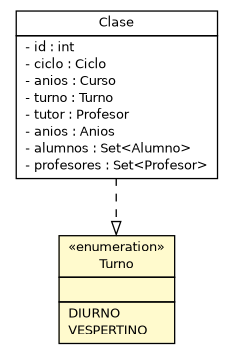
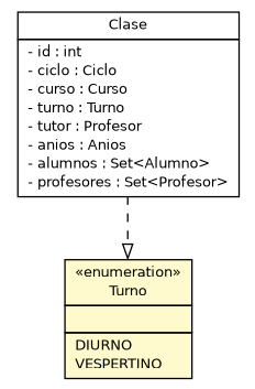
  digraph {
    nodesep=0.25
    ranksep=0.5
    node [fontcolor=black fontname=Helvetica fontsize=10.0 shape=plaintext]
    n1 [label=<<table title="curso.java.app.clase.pojos.Turno" border="0" cellborder="1" cellspacing="0" cellpadding="2" port="p" bgcolor="lemonChiffon" href="./Turno.html"> 		<tr><td><table border="0" cellspacing="0" cellpadding="1"> <tr><td align="center" balign="center"> &#171;enumeration&#187; </td></tr> <tr><td align="center" balign="center"> Turno </td></tr> 		</table></td></tr> 		<tr><td><table border="0" cellspacing="0" cellpadding="1"> <tr><td align="left" balign="left">  </td></tr> 		</table></td></tr> 		<tr><td><table border="0" cellspacing="0" cellpadding="1"> <tr><td align="left" balign="left"> DIURNO </td></tr> <tr><td align="left" balign="left"> VESPERTINO </td></tr> 		</table></td></tr> 		</table>>]
-   n2 [label=<<table title="curso.java.app.clase.pojos.Clase" border="0" cellborder="1" cellspacing="0" cellpadding="2" port="p" href="./Clase.html"> 		<tr><td><table border="0" cellspacing="0" cellpadding="1"> <tr><td align="center" balign="center"> Clase </td></tr> 		</table></td></tr> 		<tr><td><table border="0" cellspacing="0" cellpadding="1"> <tr><td align="left" balign="left"> - id : int </td></tr> <tr><td align="left" balign="left"> - ciclo : Ciclo </td></tr> <tr><td align="left" balign="left"> - anios : Curso </td></tr> <tr><td align="left" balign="left"> - turno : Turno </td></tr> <tr><td align="left" balign="left"> - tutor : Profesor </td></tr> <tr><td align="left" balign="left"> - anios : Anios </td></tr> <tr><td align="left" balign="left"> - alumnos : Set&lt;Alumno&gt; </td></tr> <tr><td align="left" balign="left"> - profesores : Set&lt;Profesor&gt; </td></tr> 		</table></td></tr> 		</table>>]
+   n2 [label=<<table title="curso.java.app.clase.pojos.Clase" border="0" cellborder="1" cellspacing="0" cellpadding="2" port="p" href="./Clase.html"> 		<tr><td><table border="0" cellspacing="0" cellpadding="1"> <tr><td align="center" balign="center"> Clase </td></tr> 		</table></td></tr> 		<tr><td><table border="0" cellspacing="0" cellpadding="1"> <tr><td align="left" balign="left"> - id : int </td></tr> <tr><td align="left" balign="left"> - ciclo : Ciclo </td></tr> <tr><td align="left" balign="left"> - curso : Curso </td></tr> <tr><td align="left" balign="left"> - turno : Turno </td></tr> <tr><td align="left" balign="left"> - tutor : Profesor </td></tr> <tr><td align="left" balign="left"> - anios : Anios </td></tr> <tr><td align="left" balign="left"> - alumnos : Set&lt;Alumno&gt; </td></tr> <tr><td align="left" balign="left"> - profesores : Set&lt;Profesor&gt; </td></tr> 		</table></td></tr> 		</table>>]
    n2 -> n1 [arrowhead=onormal color=black fontcolor=black fontname=Helvetica fontsize=10.0 headport=p labelfontname=Helvetica labelfontsize=10 style=dashed tailport=p]
  }
